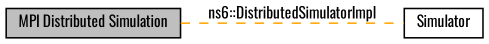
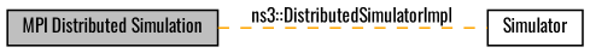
  digraph {
    rankdir=LR
    fontname=Oswald
    node [color=black fontname=Oswald fontsize=10 shape=box style=filled]
    n1 [fillcolor=white height=0.2 label=Simulator width=0.4]
    n2 [fillcolor=grey75 fontcolor=black height=0.2 label="MPI Distributed Simulation" width=0.4]
-   n2 -> n1 [color=orange dir=none fontname=Oswald fontsize=10 label="ns6::DistributedSimulatorImpl" labelfontname=Helvetica labelfontsize=10 shape=plaintext style=dashed]
+   n2 -> n1 [color=orange dir=none fontname=Oswald fontsize=10 label="ns3::DistributedSimulatorImpl" labelfontname=Helvetica labelfontsize=10 shape=plaintext style=dashed]
  }
